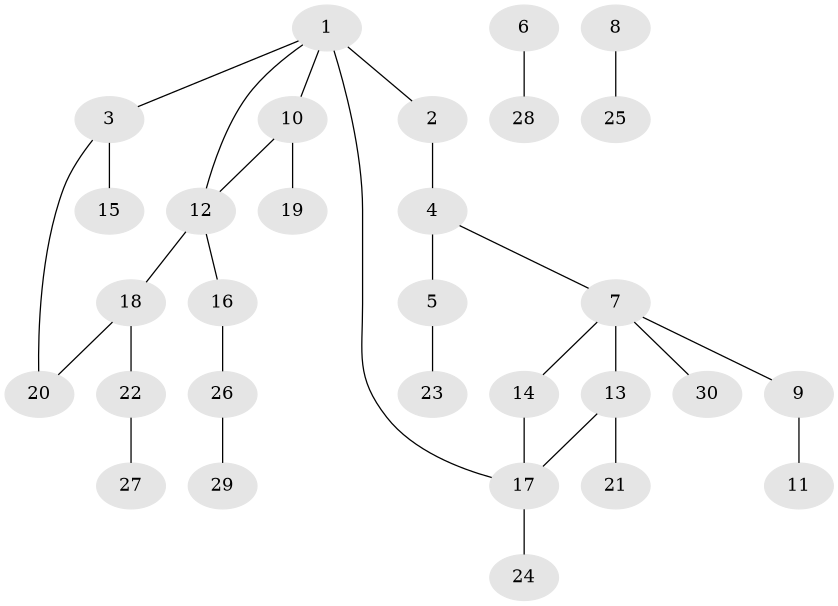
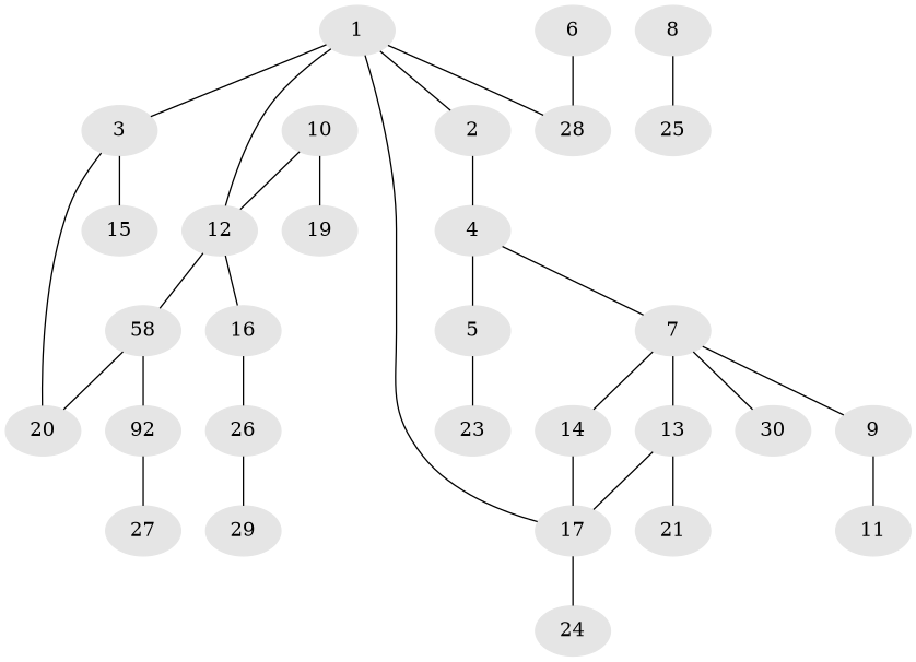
  graph {
    node [color=gray90 style=filled]
    edge [weight=1.0]
    1
    2
    3
    10
    12
    17
    4
    15
    20
    19
    16
-   18
+   18 [label=58]
    24
    5
    7
    6
    28
    23
    9
    13
    14
    30
    8
    25
    11
    21
    26
-   22
+   22 [label=92]
    27
    29
    1 -- 2
    1 -- 3
-   1 -- 10
+   1 -- 28
    1 -- 12
    1 -- 17
    2 -- 4
    3 -- 15
    3 -- 20
    10 -- 12
    10 -- 19
    12 -- 16
    12 -- 18
    17 -- 24
    4 -- 5
    4 -- 7
    16 -- 26
    18 -- 20
    18 -- 22
    5 -- 23
    7 -- 9
    7 -- 13
    7 -- 14
    7 -- 30
    6 -- 28
    9 -- 11
    13 -- 17 [weight=2.0]
    13 -- 21 [weight=2.0]
    14 -- 17
    8 -- 25
    26 -- 29
    22 -- 27
  }
